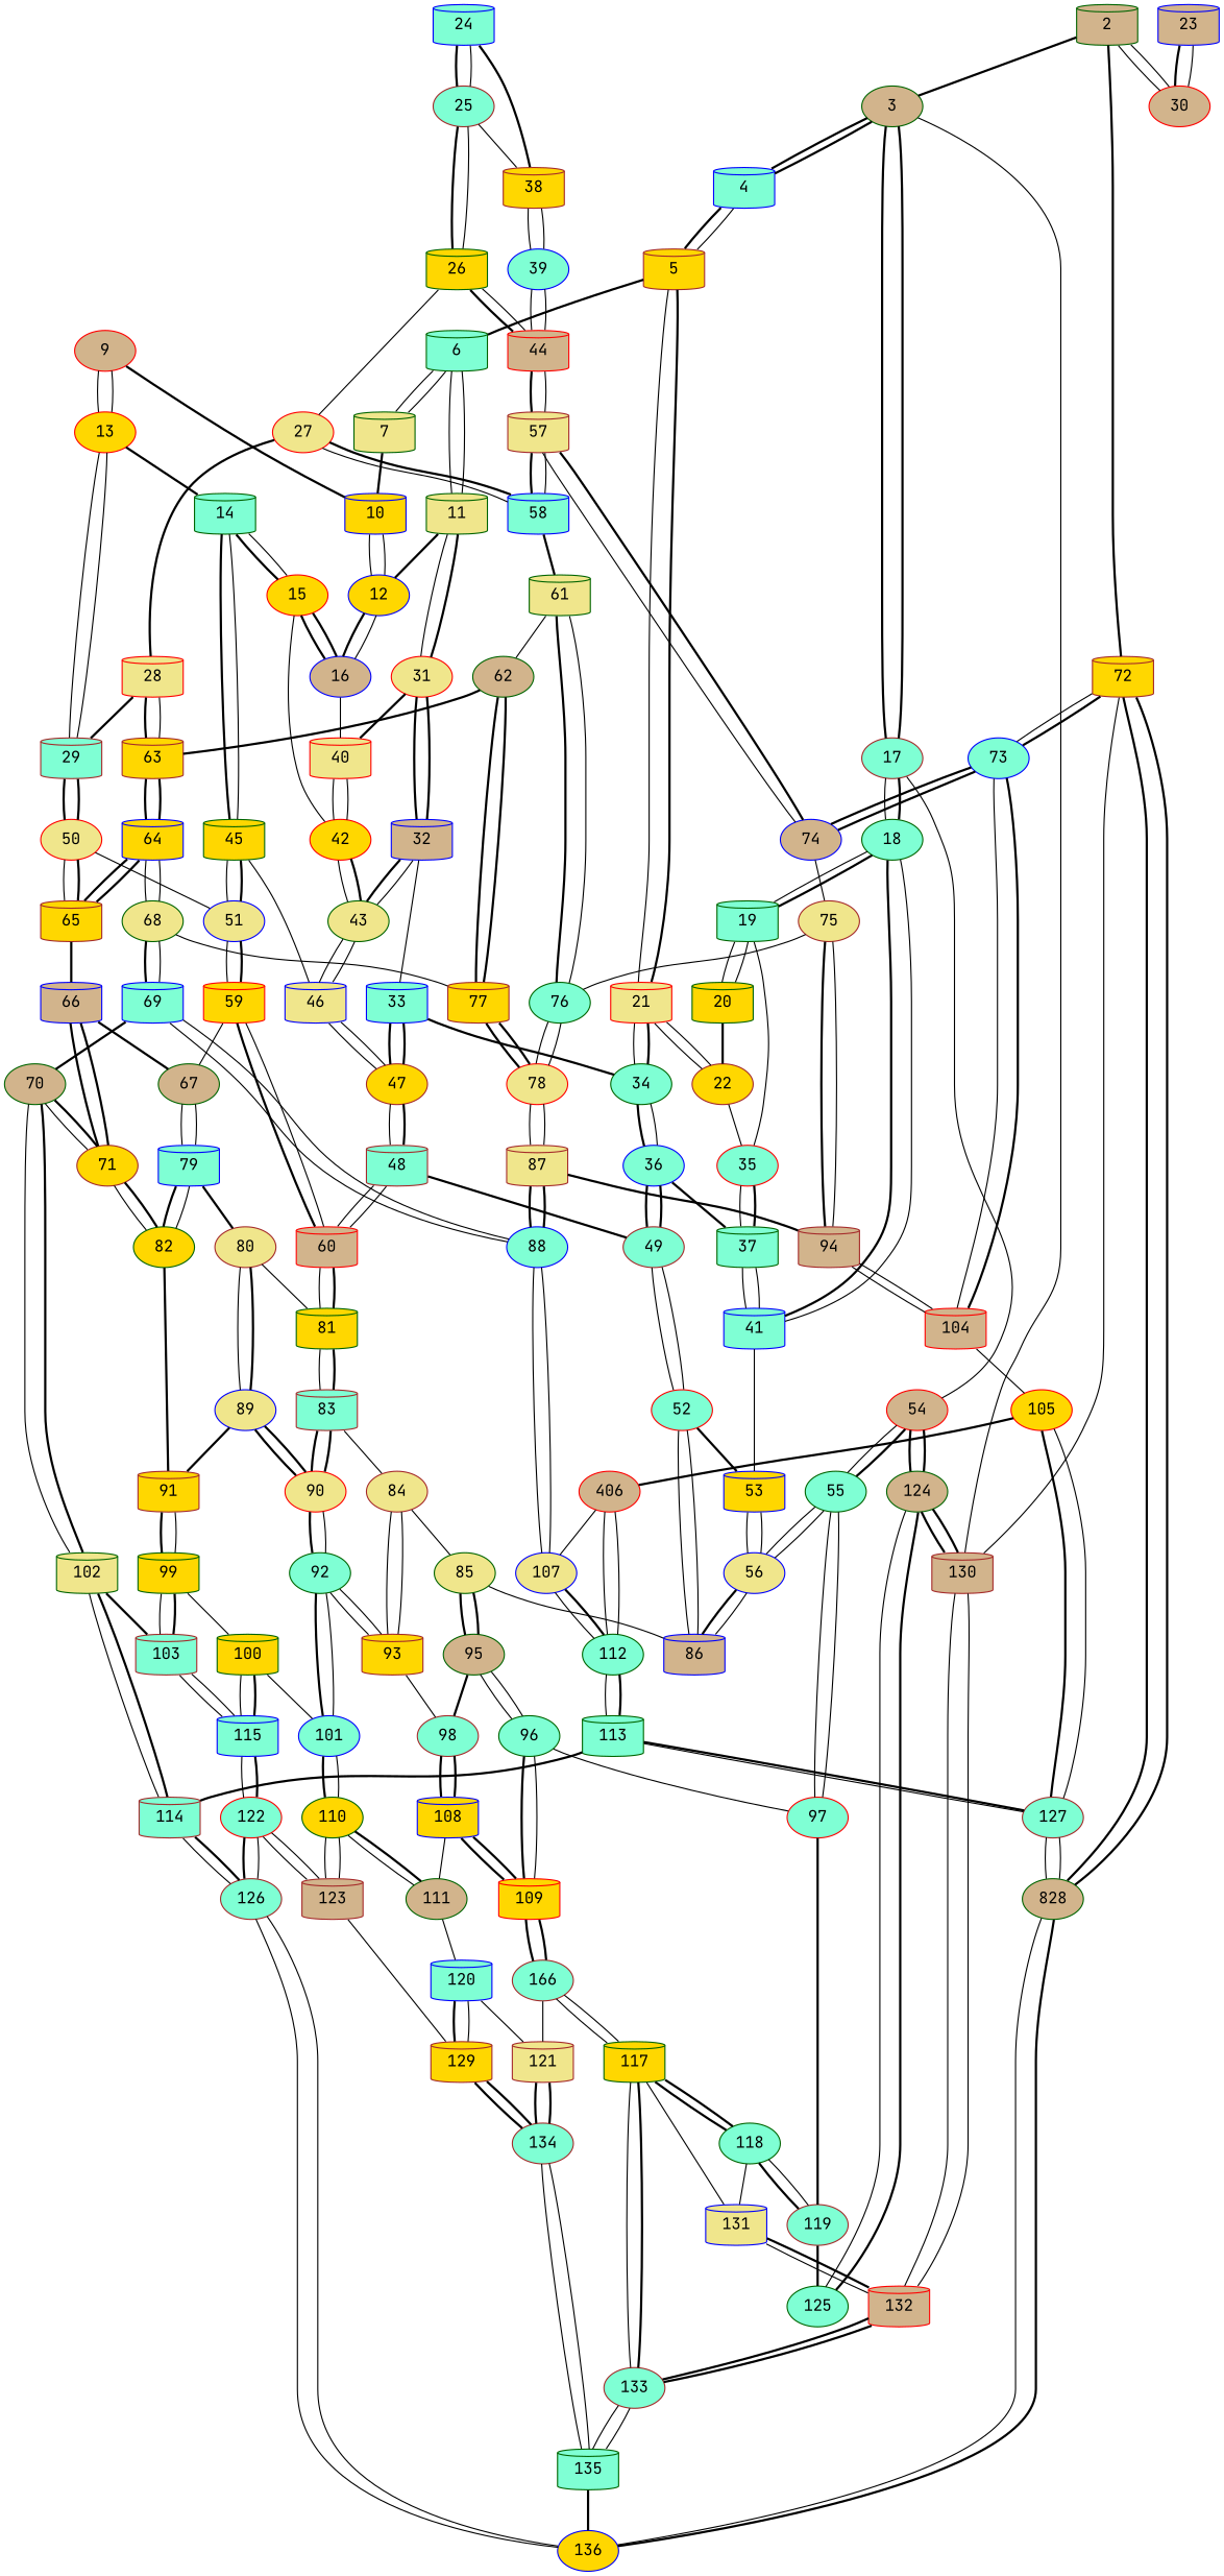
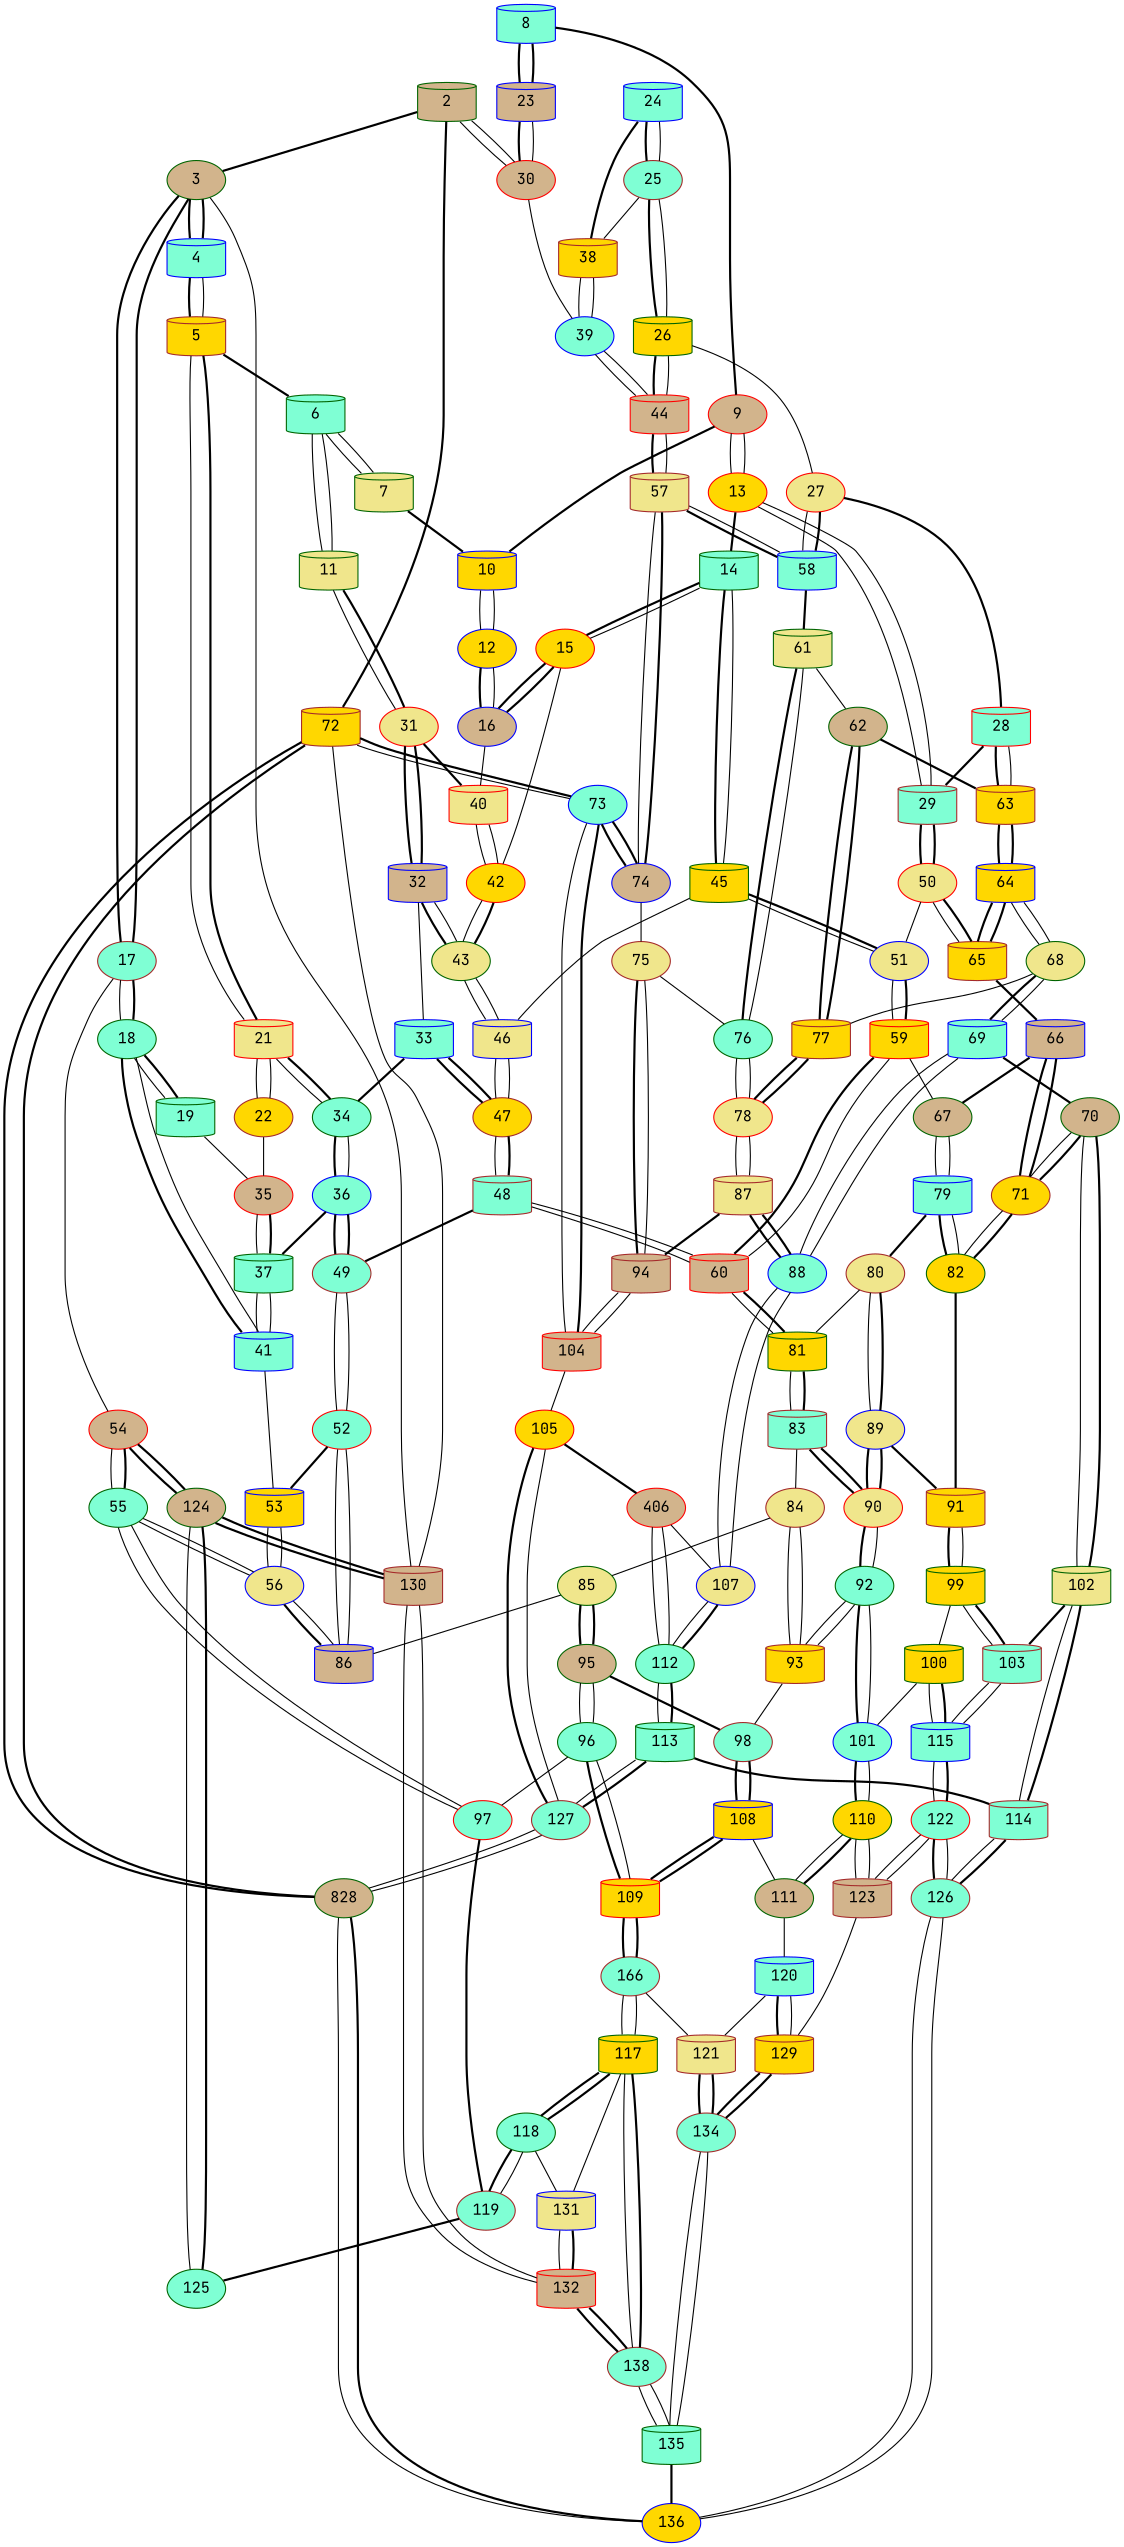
  graph {
    fontname="JetBrains Mono"
    node [color=darkgreen fillcolor=aquamarine fontname="JetBrains Mono" shape=ellipse style=filled]
    edge [fontname="JetBrains Mono" style=solid]
    2 [fillcolor=tan shape=cylinder]
    3 [fillcolor=tan]
    30 [color=red fillcolor=tan]
    72 [color=brown fillcolor=gold shape=cylinder]
+   8 [color=blue shape=cylinder]
    9 [color=red fillcolor=tan]
    23 [color=blue fillcolor=tan shape=cylinder]
    4 [color=blue shape=cylinder]
    17 [color=brown]
    130 [color=brown fillcolor=tan shape=cylinder]
    39 [color=blue]
    73 [color=blue]
    n13 [fillcolor=tan label=828]
    5 [color=brown fillcolor=gold shape=cylinder]
    18
    54 [color=red fillcolor=tan]
    132 [color=red fillcolor=tan shape=cylinder]
    6 [shape=cylinder]
    21 [color=red fillcolor=khaki shape=cylinder]
    7 [fillcolor=khaki shape=cylinder]
    11 [fillcolor=khaki shape=cylinder]
    22 [color=brown fillcolor=gold]
    34
    10 [color=blue fillcolor=gold shape=cylinder]
    12 [color=blue fillcolor=gold]
    31 [color=red fillcolor=khaki]
    13 [color=red fillcolor=gold]
    14 [shape=cylinder]
    29 [color=brown shape=cylinder]
    16 [color=blue fillcolor=tan]
    40 [color=red fillcolor=khaki shape=cylinder]
    32 [color=blue fillcolor=tan shape=cylinder]
    15 [color=red fillcolor=gold]
    45 [fillcolor=gold shape=cylinder]
    50 [color=red fillcolor=khaki]
    42 [color=red fillcolor=gold]
    46 [color=blue fillcolor=khaki shape=cylinder]
    51 [color=blue fillcolor=khaki]
    43 [fillcolor=khaki]
    19 [shape=cylinder]
    41 [color=blue shape=cylinder]
    55
    124 [fillcolor=tan]
-   20 [fillcolor=gold shape=cylinder]
-   35 [color=red]
+   35 [color=red fillcolor=tan]
    53 [color=blue fillcolor=gold shape=cylinder]
    37 [shape=cylinder]
    36 [color=blue]
    24 [color=blue shape=cylinder]
    25 [color=brown]
    38 [color=brown fillcolor=gold shape=cylinder]
    26 [fillcolor=gold shape=cylinder]
    27 [color=red fillcolor=khaki]
    44 [color=red fillcolor=tan shape=cylinder]
-   28 [color=red fillcolor=khaki shape=cylinder]
+   28 [color=red shape=cylinder]
    58 [color=blue shape=cylinder]
    57 [color=brown fillcolor=khaki shape=cylinder]
    63 [color=brown fillcolor=gold shape=cylinder]
    61 [fillcolor=khaki shape=cylinder]
    64 [color=blue fillcolor=gold shape=cylinder]
    65 [color=brown fillcolor=gold shape=cylinder]
    33 [color=blue shape=cylinder]
    47 [color=brown fillcolor=gold]
    48 [color=brown shape=cylinder]
    49 [color=brown]
    52 [color=red]
    56 [color=blue fillcolor=khaki]
    74 [color=blue fillcolor=tan]
    59 [color=red fillcolor=gold shape=cylinder]
    60 [color=red fillcolor=tan shape=cylinder]
    81 [fillcolor=gold shape=cylinder]
    86 [color=blue fillcolor=tan shape=cylinder]
    66 [color=blue fillcolor=tan shape=cylinder]
    67 [fillcolor=tan]
    97 [color=red]
    125
    119 [color=brown]
    75 [color=brown fillcolor=khaki]
    62 [fillcolor=tan]
    76
    79 [color=blue shape=cylinder]
    83 [color=brown shape=cylinder]
    77 [color=brown fillcolor=gold shape=cylinder]
    78 [color=red fillcolor=khaki]
    68 [fillcolor=khaki]
    69 [color=blue shape=cylinder]
    71 [color=brown fillcolor=gold]
    82 [fillcolor=gold]
    80 [color=brown fillcolor=khaki]
    70 [fillcolor=tan]
    88 [color=blue]
    102 [fillcolor=khaki shape=cylinder]
    107 [color=blue fillcolor=khaki]
    103 [color=brown shape=cylinder]
    114 [color=brown shape=cylinder]
    91 [color=brown fillcolor=gold shape=cylinder]
    104 [color=red fillcolor=tan shape=cylinder]
    136 [color=blue fillcolor=gold]
    105 [color=red fillcolor=gold]
    94 [color=brown fillcolor=tan shape=cylinder]
    87 [color=brown fillcolor=khaki shape=cylinder]
    89 [color=blue fillcolor=khaki]
    90 [color=red fillcolor=khaki]
    84 [color=brown fillcolor=khaki]
    99 [fillcolor=gold shape=cylinder]
    85 [fillcolor=khaki]
    93 [color=brown fillcolor=gold shape=cylinder]
    92
    95 [fillcolor=tan]
    98 [color=brown]
    96
    112
    101 [color=blue]
    100 [fillcolor=gold shape=cylinder]
    110 [fillcolor=gold]
    108 [color=blue fillcolor=gold shape=cylinder]
    109 [color=red fillcolor=gold shape=cylinder]
    n118 [color=brown label=166]
    111 [fillcolor=tan]
    115 [color=blue shape=cylinder]
    122 [color=red]
    123 [color=brown fillcolor=tan shape=cylinder]
    126 [color=brown]
    n124 [color=red fillcolor=tan label=406]
    127 [color=brown]
    113 [shape=cylinder]
    120 [color=blue shape=cylinder]
    117 [fillcolor=gold shape=cylinder]
    121 [color=brown fillcolor=khaki shape=cylinder]
    129 [color=brown fillcolor=gold shape=cylinder]
    118
-   133 [color=brown]
+   133 [color=brown label=138]
    131 [color=blue fillcolor=khaki shape=cylinder]
    134 [color=brown]
    135 [shape=cylinder]
    2 -- 3 [style=bold]
    2 -- 30
    2 -- 30
    2 -- 72 [style=bold]
    3 -- 4 [style=bold]
    3 -- 4 [style=bold]
    3 -- 17 [style=bold]
    3 -- 17 [style=bold]
    3 -- 130
+   30 -- 39
    72 -- 130
    72 -- 73
    72 -- 73 [style=bold]
    72 -- n13 [style=bold]
    72 -- n13 [style=bold]
+   8 -- 9 [style=bold]
+   8 -- 23 [style=bold]
+   8 -- 23 [style=bold]
    9 -- 10 [style=bold]
    9 -- 13
    9 -- 13
    23 -- 30 [style=bold]
    23 -- 30
    4 -- 5 [style=bold]
    4 -- 5
    17 -- 18
    17 -- 18 [style=bold]
    17 -- 54
    130 -- 132
    130 -- 132
    39 -- 44
    39 -- 44
    73 -- 74 [style=bold]
    73 -- 74 [style=bold]
    73 -- 104
    73 -- 104 [style=bold]
    n13 -- 136
    n13 -- 136 [style=bold]
    5 -- 6 [style=bold]
    5 -- 21
    5 -- 21 [style=bold]
    18 -- 19
    18 -- 19 [style=bold]
    18 -- 41 [style=bold]
    18 -- 41
    54 -- 55
    54 -- 55 [style=bold]
    54 -- 124 [style=bold]
    54 -- 124 [style=bold]
    132 -- 133 [style=bold]
    132 -- 133 [style=bold]
    6 -- 7
    6 -- 7
    6 -- 11
    6 -- 11
    21 -- 22
    21 -- 22
    21 -- 34
    21 -- 34 [style=bold]
    7 -- 10 [style=bold]
-   11 -- 12 [style=bold]
    11 -- 31
    11 -- 31 [style=bold]
    22 -- 35
    34 -- 36 [style=bold]
    34 -- 36
    10 -- 12
    10 -- 12
    12 -- 16 [style=bold]
    12 -- 16
    31 -- 40 [style=bold]
    31 -- 32 [style=bold]
    31 -- 32 [style=bold]
    13 -- 14 [style=bold]
    13 -- 29
    13 -- 29
    14 -- 15 [style=bold]
    14 -- 15
    14 -- 45 [style=bold]
    14 -- 45
    29 -- 50 [style=bold]
    29 -- 50 [style=bold]
    16 -- 40
    40 -- 42
    40 -- 42
    32 -- 43 [style=bold]
    32 -- 43
    32 -- 33
    15 -- 16 [style=bold]
    15 -- 16 [style=bold]
    15 -- 42
    45 -- 46
    45 -- 51
    45 -- 51 [style=bold]
    50 -- 51
    50 -- 65
    50 -- 65 [style=bold]
    42 -- 43
    42 -- 43 [style=bold]
    46 -- 47
    46 -- 47
    51 -- 59
    51 -- 59 [style=bold]
    43 -- 46
    43 -- 46
-   19 -- 20
-   19 -- 20
    19 -- 35
    41 -- 53
    55 -- 56
    55 -- 56
    55 -- 97
    55 -- 97
    124 -- 130 [style=bold]
    124 -- 130 [style=bold]
    124 -- 125
    124 -- 125 [style=bold]
-   20 -- 22 [style=bold]
    35 -- 37
    35 -- 37 [style=bold]
    53 -- 56
    53 -- 56
    37 -- 41
    37 -- 41
    36 -- 37 [style=bold]
    36 -- 49 [style=bold]
    36 -- 49 [style=bold]
    24 -- 25 [style=bold]
    24 -- 25
    24 -- 38 [style=bold]
    25 -- 38
    25 -- 26 [style=bold]
    25 -- 26
    38 -- 39
    38 -- 39
    26 -- 27
    26 -- 44 [style=bold]
    26 -- 44
    27 -- 28 [style=bold]
    27 -- 58
    27 -- 58 [style=bold]
    44 -- 57 [style=bold]
    44 -- 57
    28 -- 29 [style=bold]
    28 -- 63 [style=bold]
    28 -- 63
    58 -- 61 [style=bold]
    57 -- 58 [style=bold]
    57 -- 58
    57 -- 74
    57 -- 74 [style=bold]
    63 -- 64 [style=bold]
    63 -- 64 [style=bold]
    61 -- 62
    61 -- 76 [style=bold]
    61 -- 76
    64 -- 65 [style=bold]
    64 -- 65 [style=bold]
    64 -- 68
    64 -- 68
    65 -- 66 [style=bold]
    33 -- 34 [style=bold]
    33 -- 47 [style=bold]
    33 -- 47 [style=bold]
    47 -- 48
    47 -- 48 [style=bold]
    48 -- 49 [style=bold]
    48 -- 60
    48 -- 60
    49 -- 52
    49 -- 52
    52 -- 53 [style=bold]
    52 -- 86
    52 -- 86
    56 -- 86 [style=bold]
    56 -- 86
    74 -- 75
    59 -- 60 [style=bold]
    59 -- 60
    59 -- 67
    60 -- 81
    60 -- 81 [style=bold]
    81 -- 83
    81 -- 83 [style=bold]
    66 -- 67 [style=bold]
    66 -- 71 [style=bold]
    66 -- 71 [style=bold]
    67 -- 79
    67 -- 79
    97 -- 119 [style=bold]
    119 -- 125 [style=bold]
    75 -- 76
    75 -- 94 [style=bold]
    75 -- 94
    62 -- 63 [style=bold]
    62 -- 77 [style=bold]
    62 -- 77 [style=bold]
    76 -- 78
    76 -- 78
    79 -- 82 [style=bold]
    79 -- 82
    79 -- 80 [style=bold]
    83 -- 90 [style=bold]
    83 -- 90 [style=bold]
    83 -- 84
    77 -- 78 [style=bold]
    77 -- 78 [style=bold]
    78 -- 87
    78 -- 87
    68 -- 77
    68 -- 69 [style=bold]
    68 -- 69
    69 -- 70 [style=bold]
    69 -- 88
    69 -- 88
    71 -- 82
    71 -- 82 [style=bold]
    82 -- 91 [style=bold]
    80 -- 81
    80 -- 89
    80 -- 89 [style=bold]
    70 -- 71
    70 -- 71 [style=bold]
    70 -- 102
    70 -- 102 [style=bold]
    88 -- 107
    88 -- 107
    102 -- 103 [style=bold]
    102 -- 114
    102 -- 114 [style=bold]
    107 -- 112
    107 -- 112 [style=bold]
    103 -- 115
    103 -- 115
    114 -- 126
    114 -- 126 [style=bold]
    91 -- 99 [style=bold]
    91 -- 99
    104 -- 105
    105 -- n124 [style=bold]
    105 -- 127 [style=bold]
    105 -- 127
    94 -- 104
    94 -- 104
    87 -- 88 [style=bold]
    87 -- 88 [style=bold]
    87 -- 94 [style=bold]
    89 -- 91 [style=bold]
    89 -- 90 [style=bold]
    89 -- 90 [style=bold]
    90 -- 92 [style=bold]
    90 -- 92
    84 -- 85
    84 -- 93
    84 -- 93
    99 -- 103
    99 -- 103 [style=bold]
    99 -- 100
    85 -- 86
    85 -- 95 [style=bold]
    85 -- 95 [style=bold]
    93 -- 98
    92 -- 93
    92 -- 93
    92 -- 101 [style=bold]
    92 -- 101
    95 -- 98 [style=bold]
    95 -- 96
    95 -- 96
    98 -- 108 [style=bold]
    98 -- 108 [style=bold]
    96 -- 97
    96 -- 109 [style=bold]
    96 -- 109
    112 -- 113
    112 -- 113 [style=bold]
    101 -- 110 [style=bold]
    101 -- 110
    100 -- 101
    100 -- 115
    100 -- 115 [style=bold]
    110 -- 111
    110 -- 111 [style=bold]
    110 -- 123
    110 -- 123
    108 -- 109 [style=bold]
    108 -- 109 [style=bold]
    108 -- 111
    109 -- n118 [style=bold]
    109 -- n118 [style=bold]
    n118 -- 117
    n118 -- 117
    n118 -- 121
    111 -- 120
    115 -- 122
    115 -- 122 [style=bold]
    122 -- 123
    122 -- 123
    122 -- 126 [style=bold]
    122 -- 126
    123 -- 129
    126 -- 136
    126 -- 136
    n124 -- 107
    n124 -- 112
    n124 -- 112
    127 -- n13
    127 -- n13
    113 -- 114 [style=bold]
    113 -- 127
    113 -- 127 [style=bold]
    120 -- 121
    120 -- 129 [style=bold]
    120 -- 129
    117 -- 118 [style=bold]
    117 -- 118 [style=bold]
    117 -- 133
    117 -- 133 [style=bold]
    117 -- 131
    121 -- 134 [style=bold]
    121 -- 134 [style=bold]
    129 -- 134 [style=bold]
    129 -- 134 [style=bold]
    118 -- 119 [style=bold]
    118 -- 119
    118 -- 131
    133 -- 135
    133 -- 135
    131 -- 132
    131 -- 132 [style=bold]
    134 -- 135
    134 -- 135
    135 -- 136 [style=bold]
  }
